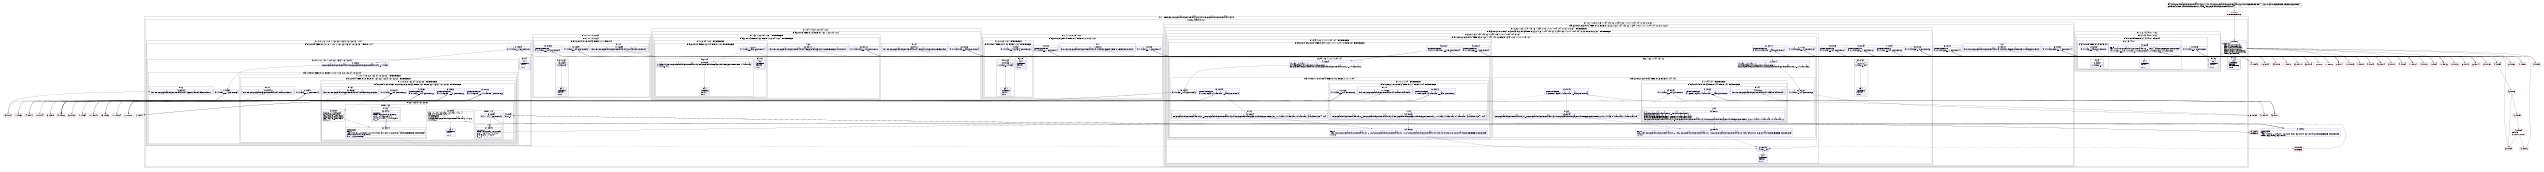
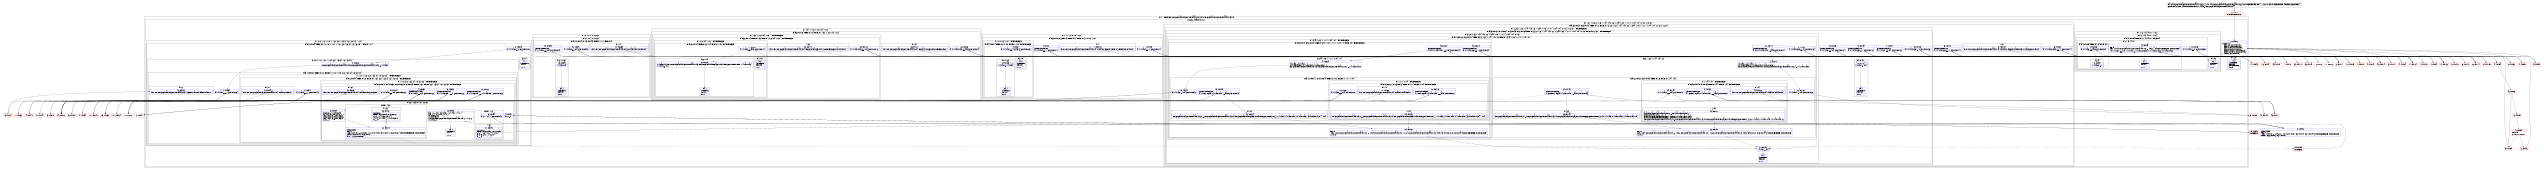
  digraph {
    node [color=blue shape=record]
    n1 [label="{43\:\ 0x00e4|r14.zzaom \|= 1\l}"]
    n2 [label="{42\:\ 0x00e2|if (r14.zzaop == false) goto L_0x00e4\l}"]
    n3 [label="{49\:\ 0x00fa|PHI: r0 \l  PHI: (r0v79 com.google.android.gms.internal.ads.zzip) =  binds: [] A[DONT_GENERATE, DONT_INLINE]\l|zza((r14.zzanw == null \|\| r14.zzaol != r14.zzanw.number) ? r14.zzanx.zzamx : r14.zzanw.zzamx)\l}"]
    n4 [label="{127\:\ ?|SYNTHETIC\lRETURN\l|return\l}"]
    n5 [label="{40\:\ 0x00de|if (r14.zzaok == 2) goto L_0x00e0\l}"]
    n6 [label="{126\:\ ?|SYNTHETIC\lRETURN\l|return\l}"]
    n7 [label="{67\:\ 0x014b|throw new com.google.android.gms.internal.ads.zzhl(\"Mandatory element TrackNumber or TrackType not found\")\l}"]
    n8 [label="{85\:\ 0x019a|com.google.android.gms.internal.ads.zzhj r0 = com.google.android.gms.internal.ads.zzhj.zzb(com.google.android.exoplayer2.util.MimeTypes.AUDIO_VORBIS, 8192, r14.zzack, r14.zzanw.zzafu, r14.zzanw.zzafv, zzfx())\l}"]
    n9 [label="{94\:\ 0x0218|throw new com.google.android.gms.internal.ads.zzhl(\"Unable to build format\")\l}"]
    n10 [label="{92\:\ 0x01c7|java.util.ArrayList java.util.ArrayList r6 = new java.util.ArrayList(3)\lr6.add(r14.zzanw.zzaov)\lr6.add(java.nio.ByteBuffer.allocate(64).putLong(r14.zzanw.zzaow).array())\lr6.add(java.nio.ByteBuffer.allocate(64).putLong(r14.zzanw.zzaox).array())\lcom.google.android.gms.internal.ads.zzhj r0 = com.google.android.gms.internal.ads.zzhj.zzb(com.google.android.exoplayer2.util.MimeTypes.AUDIO_OPUS, 5760, r14.zzack, r14.zzanw.zzafu, r14.zzanw.zzafv, r6)\l}"]
    n11 [label="{89\:\ 0x01b9|if (r14.zzanw == null) goto L_0x0211\l}"]
    n12 [label="{91\:\ 0x01c5|ADDED_TO_REGION\l|if (\"A_OPUS\".equals(r14.zzanw.zzaor) == false) goto L_0x0211\l}"]
    n13 [label="{82\:\ 0x018c|if (r14.zzanw != null) goto L_0x018e\l}"]
    n14 [label="{84\:\ 0x0198|ADDED_TO_REGION\l|if (\"A_VORBIS\".equals(r14.zzanw.zzaor) != false) goto L_0x019a\l}"]
    n15 [label="{81\:\ 0x0174|r14.zzanw = r14.zzanv\lr14.zzanw.zzamx = r14.zzamt.zzs(r14.zzanw.number)\lcom.google.android.gms.internal.ads.zzip com.google.android.gms.internal.ads.zzip r7 = r14.zzanw.zzamx\l}"]
    n16 [label="{86\:\ 0x01b0|PHI: r0 \l  PHI: (r0v59 com.google.android.gms.internal.ads.zzhj) = (r0v58 com.google.android.gms.internal.ads.zzhj), (r0v63 com.google.android.gms.internal.ads.zzhj) binds: [B:92:0x01c7, B:85:0x019a] A[DONT_GENERATE, DONT_INLINE]\l|r7.zza(r0)\l}"]
    n17 [label="{103\:\ 0x024f|com.google.android.gms.internal.ads.zzhj r0 = com.google.android.gms.internal.ads.zzhj.zza(com.google.android.exoplayer2.util.MimeTypes.VIDEO_VP8, \-1, r14.zzack, r14.zzanx.zzaot, r14.zzanx.zzaou, (java.util.List\<byte[]\>) null)\l}"]
    n18 [label="{111\:\ 0x028e|throw new com.google.android.gms.internal.ads.zzhl(\"Unable to build format\")\l}"]
    n19 [label="{109\:\ 0x0275|com.google.android.gms.internal.ads.zzhj r0 = com.google.android.gms.internal.ads.zzhj.zza(com.google.android.exoplayer2.util.MimeTypes.VIDEO_VP9, \-1, r14.zzack, r14.zzanx.zzaot, r14.zzanx.zzaou, (java.util.List\<byte[]\>) null)\l}"]
    n20 [label="{106\:\ 0x0267|if (r14.zzanx == null) goto L_0x0287\l}"]
    n21 [label="{108\:\ 0x0273|ADDED_TO_REGION\l|if (\"V_VP9\".equals(r14.zzanx.zzaor) == false) goto L_0x0287\l}"]
    n22 [label="{100\:\ 0x0241|if (r14.zzanx != null) goto L_0x0243\l}"]
    n23 [label="{102\:\ 0x024d|ADDED_TO_REGION\l|if (\"V_VP8\".equals(r14.zzanx.zzaor) != false) goto L_0x024f\l}"]
    n24 [label="{99\:\ 0x0229|r14.zzanx = r14.zzanv\lr14.zzanx.zzamx = r14.zzamt.zzs(r14.zzanx.number)\lcom.google.android.gms.internal.ads.zzip com.google.android.gms.internal.ads.zzip r7 = r14.zzanx.zzamx\l}"]
    n25 [label="{104\:\ 0x0260|PHI: r0 \l  PHI: (r0v30 com.google.android.gms.internal.ads.zzhj) = (r0v29 com.google.android.gms.internal.ads.zzhj), (r0v34 com.google.android.gms.internal.ads.zzhj) binds: [B:109:0x0275, B:103:0x024f] A[DONT_GENERATE, DONT_INLINE]\l|r7.zza(r0)\l}"]
    n26 [label="{96\:\ 0x021d|ADDED_TO_REGION\l|if (r14.zzanv.type == 1) goto L_0x021f\l}"]
    n27 [label="{98\:\ 0x0227|ADDED_TO_REGION\l|if (zzat(r14.zzanv.zzaor) == true) goto L_0x0229\l}"]
    n28 [label="{78\:\ 0x0168|if (r14.zzanv.type == 2) goto L_0x016a\l}"]
    n29 [label="{80\:\ 0x0172|ADDED_TO_REGION\l|if (zzat(r14.zzanv.zzaor) != false) goto L_0x0174\l}"]
    n30 [label="{87\:\ 0x01b3|r14.zzanv = null\l}"]
    n31 [label="{131\:\ ?|SYNTHETIC\lRETURN\l|return\l}"]
    n32 [label="{76\:\ 0x0160|r14.zzanv = null\l}"]
    n33 [label="{130\:\ ?|SYNTHETIC\lRETURN\l|return\l}"]
    n34 [label="{69\:\ 0x0150|if (r14.zzanv.type != 2) goto L_0x0156\l}"]
    n35 [label="{71\:\ 0x0154|ADDED_TO_REGION\l|if (r14.zzanw == null) goto L_0x0156\l}"]
    n36 [label="{73\:\ 0x015a|ADDED_TO_REGION\l|if (r14.zzanv.type != 1) goto L_0x0164\l}"]
    n37 [label="{75\:\ 0x015e|ADDED_TO_REGION\l|if (r14.zzanx == null) goto L_0x0164\l}"]
    n38 [label="{63\:\ 0x013c|if (r14.zzanv.number == \-1) goto L_0x0144\l}"]
    n39 [label="{65\:\ 0x0142|ADDED_TO_REGION\l|if (r14.zzanv.type == \-1) goto L_0x0144\l}"]
    n40 [label="{7\:\ 0x001b|throw new com.google.android.gms.internal.ads.zzhl(\"Mandatory element SeekID or SeekPosition not found\")\l}"]
    n41 [label="{10\:\ 0x0023|r14.zzaoc = r14.zzaoa\l}"]
    n42 [label="{123\:\ ?|SYNTHETIC\lRETURN\l|return\l}"]
    n43 [label="{122\:\ ?|SYNTHETIC\lRETURN\l|return\l}"]
    n44 [label="{9\:\ 0x0021|if (r14.zzanz == 475249515) goto L_0x0023\l}"]
    n45 [label="{3\:\ 0x000c|if (r14.zzanz == \-1) goto L_0x0014\l}"]
    n46 [label="{5\:\ 0x0012|ADDED_TO_REGION\l|if (r14.zzaoa == \-1) goto L_0x0014\l}"]
    n47 [label="{54\:\ 0x0111|throw new com.google.android.gms.internal.ads.zzhl(\"Found an unsupported ContentEncoding\")\l}"]
    n48 [label="{61\:\ 0x0124|r14.zzamt.zzb(new com.google.android.gms.internal.ads.zzhy(com.google.android.exoplayer2.util.MimeTypes.VIDEO_WEBM, r14.zzanv.zzajy))\lr14.zzany = true\l}"]
    n49 [label="{129\:\ ?|SYNTHETIC\lRETURN\l|return\l}"]
    n50 [label="{128\:\ ?|SYNTHETIC\lRETURN\l|return\l}"]
    n51 [label="{60\:\ 0x0122|if (r14.zzany == false) goto L_0x0124\l}"]
    n52 [label="{58\:\ 0x011f|throw new com.google.android.gms.internal.ads.zzhl(\"Encrypted Track found but ContentEncKeyID was not found\")\l}"]
    n53 [label="{56\:\ 0x0116|if (r14.zzanv.zzajy == null) goto L_0x0118\l}"]
    n54 [label="{52\:\ 0x0108|if (r14.zzanv.zzaos == false) goto L_0x010a\l}"]
    n55 [label="{117\:\ 0x029e|throw new com.google.android.gms.internal.ads.zzhl(\"No valid tracks were found\")\l}"]
    n56 [label="{113\:\ 0x0291|if (r14.zzanx == null) goto L_0x0293\l}"]
    n57 [label="{115\:\ 0x0295|ADDED_TO_REGION\l|if (r14.zzanw == null) goto L_0x0297\l}"]
    n58 [label="{118\:\ 0x029f|r14.zzamt.zzfi()\l}"]
    n59 [label="{132\:\ ?|SYNTHETIC\lRETURN\l|return\l}"]
    n60 [label="{16\:\ 0x003b|throw new com.google.android.gms.internal.ads.zzhl(\"Segment start\/end offsets unknown\")\l}"]
    n61 [label="{20\:\ 0x0049|throw new com.google.android.gms.internal.ads.zzhl(\"Duration unknown\")\l}"]
    n62 [label="{30\:\ 0x006f|throw new com.google.android.gms.internal.ads.zzhl(\"Invalid\/missing cue points\")\l}"]
    n63 [label="{33\:\ 0x0081|LOOP_END\lLOOP:0: B:32:0x007f\-\>B:33:0x0081\l|r6[r0] = r14.zzaog.get(r0)\lr4[r0] = r14.zzans + r14.zzaoh.get(r0)\lr0++\l}"]
    n64 [label="{32\:\ 0x007f|LOOP_START\lPHI: r0 \l  PHI: (r0v97 int) = (r0v96 int), (r0v104 int) binds: [B:31:0x0070, B:33:0x0081] A[DONT_GENERATE, DONT_INLINE]\lLOOP:0: B:32:0x007f\-\>B:33:0x0081\l|if (r0 \< r2) goto L_0x0081\l}"]
    n65 [label="{37\:\ 0x009c|LOOP_END\lLOOP:1: B:35:0x0098\-\>B:37:0x009c\l|r3[r0] = (int) (r4[r0 + 1] \- r4[r0])\lr5[r0] = r6[r0 + 1] \- r6[r0]\lr0++\l}"]
    n66 [label="{36\:\ 0x009a|if (r0 \< (r2 \- 1)) goto L_0x009c\l}"]
    n67 [label="{31\:\ 0x0070|int int r2 = r14.zzaog.size()\lint[] int[] r3 = new int[r2]\llong[] long[] r4 = new long[r2]\llong[] long[] r5 = new long[r2]\llong[] long[] r6 = new long[r2]\lint r0 = 0\l}"]
    n68 [label="{34\:\ 0x0097|int r0 = 0\l}"]
    n69 [label="{38\:\ 0x00b2|r3[r2 \- 1] = (int) ((r14.zzans + r14.zzant) \- r4[r2 \- 1])\lr5[r2 \- 1] = r14.zzack \- r6[r2 \- 1]\lr14.zzaog = null\lr14.zzaoh = null\lr1.zza(new com.google.android.gms.internal.ads.zzia(r3, r4, r5, r6))\lr14.zzaoe = 2\l}"]
    n70 [label="{125\:\ ?|SYNTHETIC\lRETURN\l|return\l}"]
    n71 [label="{22\:\ 0x004c|if (r14.zzaog == null) goto L_0x0068\l}"]
-   n72 [label="{24\:\ 0x0050|ADDED_TO_REGION\l|if (r14.zzaoh == null) goto L_0x0068\l}"]
+   n72 [label="{24\:\ 0x0050|ADDED_TO_SYSTEM\l|if (r14.zzaoh == null) goto L_0x0068\l}"]
    n73 [label="{26\:\ 0x0058|ADDED_TO_REGION\l|if (r14.zzaog.size() == 0) goto L_0x0068\l}"]
    n74 [label="{28\:\ 0x0066|ADDED_TO_REGION\l|if (r14.zzaog.size() != r14.zzaoh.size()) goto L_0x0068\l}"]
    n75 [label="{18\:\ 0x0040|if (r14.zzack == \-1) goto L_0x0042\l}"]
    n76 [label="{14\:\ 0x0032|if (r14.zzans == \-1) goto L_0x0034\l}"]
    n77 [label="{13\:\ 0x002c|com.google.android.gms.internal.ads.zzif com.google.android.gms.internal.ads.zzif r1 = r14.zzamt\l}"]
    n78 [label="{124\:\ ?|SYNTHETIC\lRETURN\l|return\l}"]
    n79 [label="{12\:\ 0x002a|if (r14.zzaoe != 2) goto L_0x002c\l}"]
    n80 [label="{121\:\ ?|SYNTHETIC\lRETURN\lORIG_RETURN\l|return\l}"]
    n81 [label="{1\:\ 0x0006|switch(r15) \{\l    case 160: goto L_0x00dc;\l    case 174: goto L_0x0138;\l    case 19899: goto L_0x000a;\l    case 25152: goto L_0x0104;\l    case 374648427: goto L_0x028f;\l    case 475249515: goto L_0x0028;\l    default: goto L_0x0009;\l\}\l}"]
    n82 [color=red label="{44\:\ 0x00ea}"]
    n83 [color=red label="{41\:\ 0x00e0}"]
    n84 [color=red label="{90\:\ 0x01bb}"]
    n85 [color=red label="{93\:\ 0x0211}"]
    n86 [color=red label="{83\:\ 0x018e}"]
    n87 [color=red label="{88\:\ 0x01b7}"]
    n88 [color=red label="{107\:\ 0x0269}"]
    n89 [color=red label="{110\:\ 0x0287}"]
    n90 [color=red label="{101\:\ 0x0243}"]
    n91 [color=red label="{105\:\ 0x0265}"]
    n92 [color=red label="{97\:\ 0x021f}"]
    n93 [color=red label="{79\:\ 0x016a}"]
    n94 [color=red label="{95\:\ 0x0219}"]
    n95 [color=red label="{70\:\ 0x0152}"]
    n96 [color=red label="{72\:\ 0x0156}"]
    n97 [color=red label="{74\:\ 0x015c}"]
    n98 [color=red label="{77\:\ 0x0164}"]
    n99 [color=red label="{64\:\ 0x013e}"]
    n100 [color=red label="{66\:\ 0x0144}"]
    n101 [color=red label="{68\:\ 0x014c}"]
    n102 [color=red label="{4\:\ 0x000e}"]
    n103 [color=red label="{6\:\ 0x0014}"]
    n104 [color=red label="{8\:\ 0x001c}"]
    n105 [color=red label="{57\:\ 0x0118}"]
    n106 [color=red label="{59\:\ 0x0120}"]
    n107 [color=red label="{53\:\ 0x010a}"]
    n108 [color=red label="{55\:\ 0x0112}"]
    n109 [color=red label="{114\:\ 0x0293}"]
    n110 [color=red label="{116\:\ 0x0297}"]
    n111 [color=red label="{119\:\ 0x0097|SYNTHETIC\l}"]
    n112 [label="{35\:\ 0x0098|LOOP_START\lPHI: r0 \l  PHI: (r0v99 int) = (r0v98 int), (r0v103 int) binds: [B:34:0x0097, B:37:0x009c] A[DONT_GENERATE, DONT_INLINE]\lLOOP:1: B:35:0x0098\-\>B:37:0x009c\l}"]
    n113 [color=red label="{120\:\ 0x00b2|SYNTHETIC\l}"]
    n114 [color=red label="{23\:\ 0x004e}"]
    n115 [color=red label="{29\:\ 0x0068}"]
    n116 [color=red label="{25\:\ 0x0052}"]
    n117 [color=red label="{27\:\ 0x005a}"]
    n118 [color=red label="{19\:\ 0x0042}"]
    n119 [color=red label="{21\:\ 0x004a}"]
    n120 [color=red label="{15\:\ 0x0034}"]
    n121 [color=red label="{17\:\ 0x003c}"]
    n122 [color=red label="{2\:\ 0x000a}"]
    n123 [color=red label="{11\:\ 0x0028}"]
    n124 [color=red label="{39\:\ 0x00dc}"]
    n125 [color=red label="{51\:\ 0x0104}"]
    n126 [color=red label="{62\:\ 0x0138}"]
    n127 [color=red label="{112\:\ 0x028f}"]
    n128 [color=red label="{45\:\ 0x00ec}"]
    n129 [color=red label="{0\:\ 0x0000|MTH_ENTER_BLOCK\l}"]
    n130 [color=red label="{46\:\ 0x00ee}"]
    n131 [color=red label="{50\:\ 0x00ff}"]
    n132 [color=red label="{47\:\ 0x00f4|REMOVE\lADDED_TO_REGION\l}"]
    n133 [color=red label="{48\:\ 0x00f6}"]
    n134 [label="{final void com.google.android.gms.internal.ads.zzjg.zzy((r14v0 'this' com.google.android.gms.internal.ads.zzjg A[IMMUTABLE_TYPE, THIS]), (r15v0 int A[IMMUTABLE_TYPE, METHOD_ARGUMENT]))  | Annotation[SYSTEM, dalvik.annotation.Throws, \{value=[com.google.android.gms.internal.ads.zzhl]\}]\l}" color=""]
    subgraph cluster_1 {
      label="R(1:1) | DECL_VAR: com.google.android.gms.internal.ads.zzhj null, com.google.android.gms.internal.ads.zzhj null\l"
      subgraph cluster_2 {
        label="Switch: 6, default: R(1:121)"
        n81
        subgraph cluster_3 {
          label="R(1:(2:(3:(1:43)|49|127)|(1:126)))"
          subgraph cluster_4 {
            label="R(2:(3:(1:43)|49|127)|(1:126))"
            subgraph cluster_5 {
              label="IF [B:40:0x00de] THEN: R(3:(1:43)|49|127) ELSE: null"
              n5
              subgraph cluster_6 {
                label="R(3:(1:43)|49|127)"
                n3
                n4
                subgraph cluster_7 {
                  label="IF [B:42:0x00e2] THEN: R(1:43) ELSE: null"
                  n2
                  subgraph cluster_8 {
                    label="R(1:43)"
                    n1
                  }
                }
              }
            }
            subgraph cluster_9 {
              label="R(1:126)"
              n6
            }
          }
        }
        subgraph cluster_10 {
          label="R(1:(1:67)(1:(3:(3:81|(1:85)(1:(1:94)(1:92))|86)(1:(3:99|(1:103)(1:(1:111)(1:109))|104))|87|131)(2:76|130)))"
          subgraph cluster_11 {
            label="IF [B:63:0x013c, B:65:0x0142] THEN: R(1:67) ELSE: R(1:(3:(3:81|(1:85)(1:(1:94)(1:92))|86)(1:(3:99|(1:103)(1:(1:111)(1:109))|104))|87|131)(2:76|130))"
            n38
            n39
            subgraph cluster_12 {
              label="R(1:67)"
              n7
            }
            subgraph cluster_13 {
              label="R(1:(3:(3:81|(1:85)(1:(1:94)(1:92))|86)(1:(3:99|(1:103)(1:(1:111)(1:109))|104))|87|131)(2:76|130)) | ELSE_IF_CHAIN\l"
              subgraph cluster_14 {
                label="IF [B:69:0x0150, B:71:0x0154, B:73:0x015a, B:75:0x015e] THEN: R(3:(3:81|(1:85)(1:(1:94)(1:92))|86)(1:(3:99|(1:103)(1:(1:111)(1:109))|104))|87|131) ELSE: R(2:76|130) | ELSE_IF_CHAIN\l"
                n34
                n35
                n36
                n37
                subgraph cluster_15 {
                  label="R(3:(3:81|(1:85)(1:(1:94)(1:92))|86)(1:(3:99|(1:103)(1:(1:111)(1:109))|104))|87|131)"
                  n30
                  n31
                  subgraph cluster_16 {
                    label="IF [B:78:0x0168, B:80:0x0172] THEN: R(3:81|(1:85)(1:(1:94)(1:92))|86) ELSE: R(1:(3:99|(1:103)(1:(1:111)(1:109))|104))"
                    n28
                    n29
                    subgraph cluster_17 {
                      label="R(3:81|(1:85)(1:(1:94)(1:92))|86)"
                      n15
                      n16
                      subgraph cluster_18 {
                        label="IF [B:82:0x018c, B:84:0x0198] THEN: R(1:85) ELSE: R(1:(1:94)(1:92))"
                        n13
                        n14
                        subgraph cluster_19 {
                          label="R(1:85)"
                          n8
                        }
                        subgraph cluster_20 {
                          label="R(1:(1:94)(1:92)) | ELSE_IF_CHAIN\l"
                          subgraph cluster_21 {
                            label="IF [B:89:0x01b9, B:91:0x01c5] THEN: R(1:94) ELSE: R(1:92) | ELSE_IF_CHAIN\l"
                            n11
                            n12
                            subgraph cluster_22 {
                              label="R(1:94)"
                              n9
                            }
                            subgraph cluster_23 {
                              label="R(1:92)"
                              n10
                            }
                          }
                        }
                      }
                    }
                    subgraph cluster_24 {
                      label="R(1:(3:99|(1:103)(1:(1:111)(1:109))|104)) | ELSE_IF_CHAIN\l"
                      subgraph cluster_25 {
                        label="IF [B:96:0x021d, B:98:0x0227] THEN: R(3:99|(1:103)(1:(1:111)(1:109))|104) ELSE: null | ELSE_IF_CHAIN\l"
                        n26
                        n27
                        subgraph cluster_26 {
                          label="R(3:99|(1:103)(1:(1:111)(1:109))|104)"
                          n24
                          n25
                          subgraph cluster_27 {
                            label="IF [B:100:0x0241, B:102:0x024d] THEN: R(1:103) ELSE: R(1:(1:111)(1:109))"
                            n22
                            n23
                            subgraph cluster_28 {
                              label="R(1:103)"
                              n17
                            }
                            subgraph cluster_29 {
                              label="R(1:(1:111)(1:109)) | ELSE_IF_CHAIN\l"
                              subgraph cluster_30 {
                                label="IF [B:106:0x0267, B:108:0x0273] THEN: R(1:111) ELSE: R(1:109) | ELSE_IF_CHAIN\l"
                                n20
                                n21
                                subgraph cluster_31 {
                                  label="R(1:111)"
                                  n18
                                }
                                subgraph cluster_32 {
                                  label="R(1:109)"
                                  n19
                                }
                              }
                            }
                          }
                        }
                      }
                    }
                  }
                }
                subgraph cluster_33 {
                  label="R(2:76|130)"
                  n32
                  n33
                }
              }
            }
          }
        }
        subgraph cluster_34 {
          label="R(1:(1:7)(1:(2:10|123)(1:122)))"
          subgraph cluster_35 {
            label="IF [B:3:0x000c, B:5:0x0012] THEN: R(1:7) ELSE: R(1:(2:10|123)(1:122))"
            n45
            n46
            subgraph cluster_36 {
              label="R(1:7)"
              n40
            }
            subgraph cluster_37 {
              label="R(1:(2:10|123)(1:122)) | ELSE_IF_CHAIN\l"
              subgraph cluster_38 {
                label="IF [B:9:0x0021] THEN: R(2:10|123) ELSE: R(1:122) | ELSE_IF_CHAIN\l"
                n44
                subgraph cluster_39 {
                  label="R(2:10|123)"
                  n41
                  n42
                }
                subgraph cluster_40 {
                  label="R(1:122)"
                  n43
                }
              }
            }
          }
        }
        subgraph cluster_41 {
          label="R(1:(1:54)(1:(1:58)(1:(2:61|129)(1:128))))"
          subgraph cluster_42 {
            label="IF [B:52:0x0108] THEN: R(1:54) ELSE: R(1:(1:58)(1:(2:61|129)(1:128)))"
            n54
            subgraph cluster_43 {
              label="R(1:54)"
              n47
            }
            subgraph cluster_44 {
              label="R(1:(1:58)(1:(2:61|129)(1:128))) | ELSE_IF_CHAIN\l"
              subgraph cluster_45 {
                label="IF [B:56:0x0116] THEN: R(1:58) ELSE: R(1:(2:61|129)(1:128)) | ELSE_IF_CHAIN\l"
                n53
                subgraph cluster_46 {
                  label="R(1:(2:61|129)(1:128)) | ELSE_IF_CHAIN\l"
                  subgraph cluster_47 {
                    label="IF [B:60:0x0122] THEN: R(2:61|129) ELSE: R(1:128) | ELSE_IF_CHAIN\l"
                    n51
                    subgraph cluster_48 {
                      label="R(2:61|129)"
                      n48
                      n49
                    }
                    subgraph cluster_49 {
                      label="R(1:128)"
                      n50
                    }
                  }
                }
                subgraph cluster_50 {
                  label="R(1:58)"
                  n52
                }
              }
            }
          }
        }
        subgraph cluster_51 {
          label="R(1:(2:(1:117)|(2:118|132)))"
          subgraph cluster_52 {
            label="R(2:(1:117)|(2:118|132))"
            subgraph cluster_53 {
              label="IF [B:113:0x0291, B:115:0x0295] THEN: R(1:117) ELSE: null"
              n56
              n57
              subgraph cluster_54 {
                label="R(1:117)"
                n55
              }
            }
            subgraph cluster_55 {
              label="R(2:118|132)"
              n58
              n59
            }
          }
        }
        subgraph cluster_56 {
          label="R(1:(2:13|(1:16)(1:(1:20)(1:(1:30)(6:31|(1:33)|34|(1:37)|38|125))))(1:124))"
          subgraph cluster_57 {
            label="IF [B:12:0x002a] THEN: R(2:13|(1:16)(1:(1:20)(1:(1:30)(6:31|(1:33)|34|(1:37)|38|125)))) ELSE: R(1:124)"
            n79
            subgraph cluster_58 {
              label="R(2:13|(1:16)(1:(1:20)(1:(1:30)(6:31|(1:33)|34|(1:37)|38|125))))"
              n77
              subgraph cluster_59 {
                label="IF [B:14:0x0032] THEN: R(1:16) ELSE: R(1:(1:20)(1:(1:30)(6:31|(1:33)|34|(1:37)|38|125)))"
                n76
                subgraph cluster_60 {
                  label="R(1:16)"
                  n60
                }
                subgraph cluster_61 {
                  label="R(1:(1:20)(1:(1:30)(6:31|(1:33)|34|(1:37)|38|125))) | ELSE_IF_CHAIN\l"
                  subgraph cluster_62 {
                    label="IF [B:18:0x0040] THEN: R(1:20) ELSE: R(1:(1:30)(6:31|(1:33)|34|(1:37)|38|125)) | ELSE_IF_CHAIN\l"
                    n75
                    subgraph cluster_63 {
                      label="R(1:20)"
                      n61
                    }
                    subgraph cluster_64 {
                      label="R(1:(1:30)(6:31|(1:33)|34|(1:37)|38|125)) | ELSE_IF_CHAIN\l"
                      subgraph cluster_65 {
                        label="IF [B:22:0x004c, B:24:0x0050, B:26:0x0058, B:28:0x0066] THEN: R(1:30) ELSE: R(6:31|(1:33)|34|(1:37)|38|125) | ELSE_IF_CHAIN\l"
                        n71
                        n72
                        n73
                        n74
                        subgraph cluster_66 {
                          label="R(1:30)"
                          n62
                        }
                        subgraph cluster_67 {
                          label="R(6:31|(1:33)|34|(1:37)|38|125)"
                          n67
                          n68
                          n69
                          n70
                          subgraph cluster_68 {
                            label="LOOP:0: (1:33)"
                            n64
                            subgraph cluster_69 {
                              label="R(1:33)"
                              n63
                            }
                          }
                          subgraph cluster_70 {
                            label="LOOP:1: (1:37)"
                            n66
                            subgraph cluster_71 {
                              label="R(1:37)"
                              n65
                            }
                          }
                        }
                      }
                    }
                  }
                }
              }
            }
            subgraph cluster_72 {
              label="R(1:124)"
              n78
            }
          }
        }
        subgraph cluster_73 {
          label="R(1:121)"
          n80
        }
      }
    }
    n1 -> n82
    n2 -> n1
    n2 -> n82 [style=dashed]
    n3 -> n4
    n5 -> n6 [style=dashed]
    n5 -> n83
    n8 -> n16
    n10 -> n16
    n11 -> n84 [style=dashed]
    n11 -> n85
    n12 -> n10 [style=dashed]
    n12 -> n85
    n13 -> n86
    n13 -> n87 [style=dashed]
    n14 -> n8
    n14 -> n87 [style=dashed]
    n15 -> n13
    n16 -> n30
    n17 -> n25
    n19 -> n25
    n20 -> n88 [style=dashed]
    n20 -> n89
    n21 -> n19 [style=dashed]
    n21 -> n89
    n22 -> n90
    n22 -> n91 [style=dashed]
    n23 -> n17
    n23 -> n91 [style=dashed]
    n24 -> n22
    n25 -> n30
    n26 -> n30 [style=dashed]
    n26 -> n92
    n27 -> n24
    n27 -> n30 [style=dashed]
    n28 -> n93
    n28 -> n94 [style=dashed]
    n29 -> n15
    n29 -> n94 [style=dashed]
    n30 -> n31
    n32 -> n33
    n34 -> n95 [style=dashed]
    n34 -> n96
    n35 -> n32 [style=dashed]
    n35 -> n96
    n36 -> n97 [style=dashed]
    n36 -> n98
    n37 -> n32 [style=dashed]
    n37 -> n98
    n38 -> n99 [style=dashed]
    n38 -> n100
    n39 -> n100
    n39 -> n101 [style=dashed]
    n41 -> n42
    n44 -> n41
    n44 -> n43 [style=dashed]
    n45 -> n102 [style=dashed]
    n45 -> n103
    n46 -> n103
    n46 -> n104 [style=dashed]
    n48 -> n49
    n51 -> n48
    n51 -> n50 [style=dashed]
    n53 -> n105
    n53 -> n106 [style=dashed]
    n54 -> n107
    n54 -> n108 [style=dashed]
    n56 -> n58 [style=dashed]
    n56 -> n109
    n57 -> n58 [style=dashed]
    n57 -> n110
    n58 -> n59
    n63 -> n64
    n64 -> n63
    n64 -> n111 [style=dashed]
    n65 -> n112
    n66 -> n65
    n66 -> n113 [style=dashed]
    n67 -> n64
    n68 -> n112
    n69 -> n70
    n71 -> n114 [style=dashed]
    n71 -> n115
    n72 -> n115
    n72 -> n116 [style=dashed]
    n73 -> n115
    n73 -> n117 [style=dashed]
    n74 -> n67 [style=dashed]
    n74 -> n115
    n75 -> n118
    n75 -> n119 [style=dashed]
    n76 -> n120
    n76 -> n121 [style=dashed]
    n77 -> n76
    n79 -> n77
    n79 -> n78 [style=dashed]
    n81 -> n80 [style=dashed]
    n81 -> n122
    n81 -> n123
    n81 -> n124
    n81 -> n125
    n81 -> n126
    n81 -> n127
    n82 -> n128
    n83 -> n2
    n84 -> n12
    n85 -> n9
    n86 -> n14
    n87 -> n11
    n88 -> n21
    n89 -> n18
    n90 -> n23
    n91 -> n20
    n92 -> n27
    n93 -> n29
    n94 -> n26
    n95 -> n35
    n96 -> n36
    n97 -> n37
    n98 -> n28
    n99 -> n39
    n100 -> n7
    n101 -> n34
    n102 -> n46
    n103 -> n40
    n104 -> n44
    n105 -> n52
    n106 -> n51
    n107 -> n47
    n108 -> n53
    n109 -> n57
    n110 -> n55
    n111 -> n68
    n112 -> n66
    n113 -> n69
    n114 -> n72
    n115 -> n62
    n116 -> n73
    n117 -> n74
    n118 -> n61
    n119 -> n71 [style=dashed]
    n120 -> n60
    n121 -> n75
    n122 -> n45
    n123 -> n79
    n124 -> n5
    n125 -> n54
    n126 -> n38
    n127 -> n56
    n128 -> n130
    n128 -> n131
    n129 -> n81
    n130 -> n132
    n131 -> n3
    n132 -> n131
    n132 -> n133
    n133 -> n3
    n134 -> n129
  }
